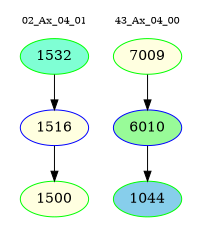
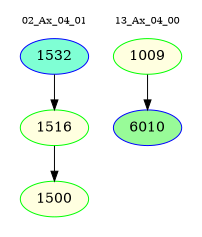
  digraph {
    node [color=green fillcolor=lightyellow style=filled]
    edge [color=black]
-   n1 [fillcolor=aquamarine label=1532]
-   n2 [color=blue label=1516]
+   n1 [color=blue fillcolor=aquamarine label=1532]
+   n2 [label=1516]
    n3 [label=1500]
-   n4 [label=7009]
+   n4 [label=1009]
    n5 [color=blue fillcolor=palegreen label=6010]
-   n6 [fillcolor=skyblue label=1044]
    subgraph cluster_1 {
      color=white
      fontsize=10
      label="02_Ax_04_01"
      n1
      n2
      n3
    }
    subgraph cluster_2 {
      color=white
      fontsize=10
-     label="43_Ax_04_00"
+     label="13_Ax_04_00"
      n4
      n5
-     n6
    }
    n1 -> n2
    n2 -> n3
    n4 -> n5
-   n5 -> n6
  }
